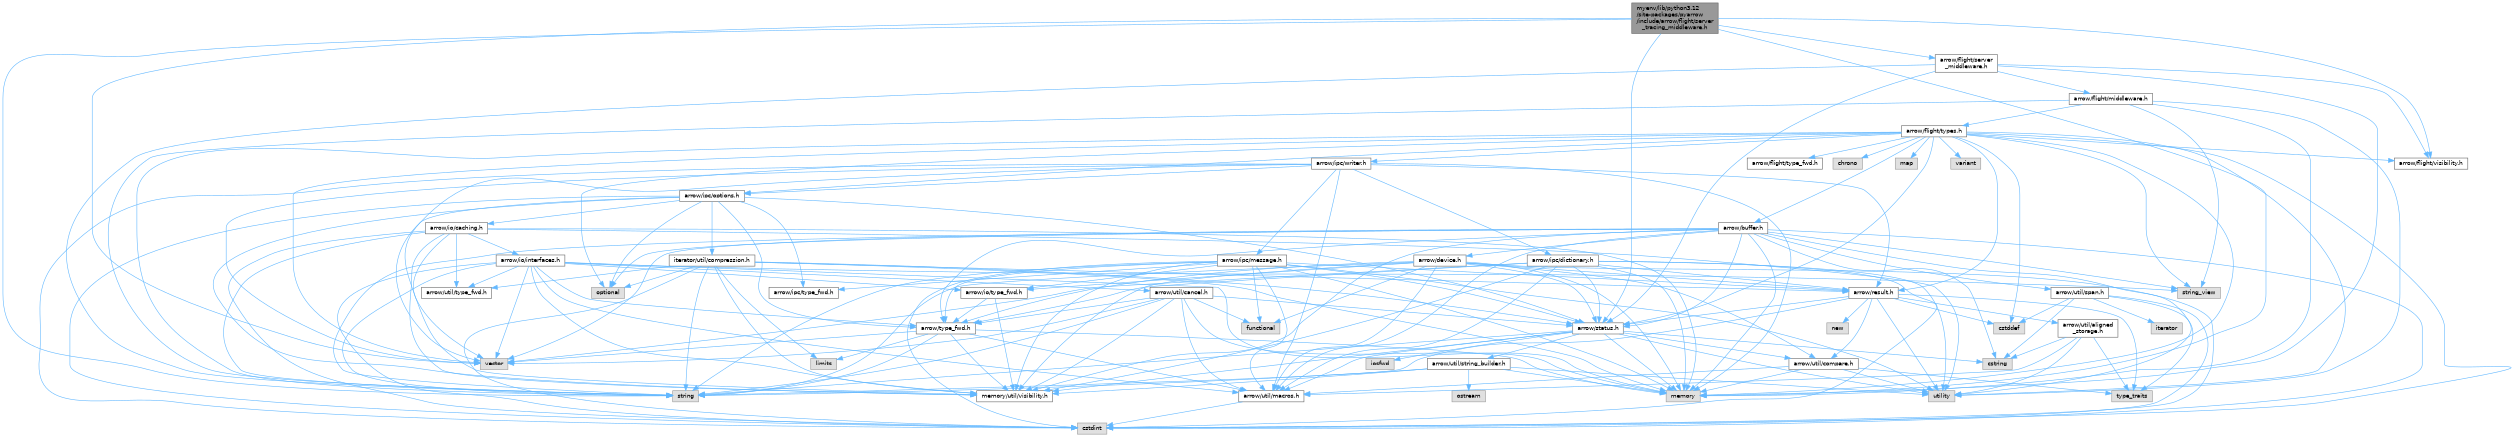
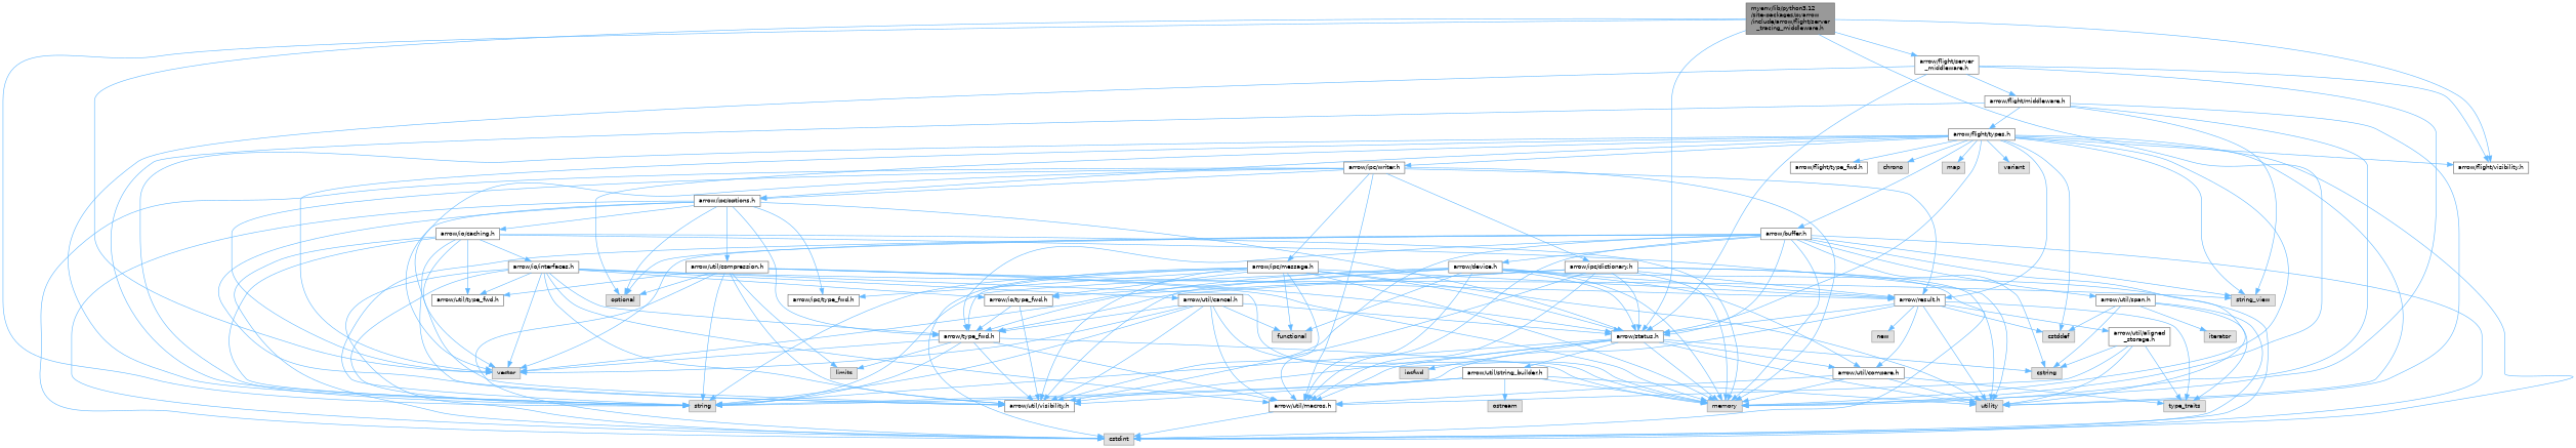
  digraph {
    node [color=grey40 fillcolor=white fontname=Helvetica fontsize=10 shape=box style=filled]
    edge [color=steelblue1 fontname=Helvetica fontsize=10 labelfontname=Helvetica labelfontsize=10 style=solid]
    n1 [color=gray40 fillcolor=grey60 fontcolor=black height=0.2 label="myenv/lib/python3.12\l/site-packages/pyarrow\l/include/arrow/flight/server\l_tracing_middleware.h" width=0.4]
    n2 [color=grey60 fillcolor="#E0E0E0" height=0.2 label=memory width=0.4]
    n3 [color=grey60 fillcolor="#E0E0E0" height=0.2 label=string width=0.4]
    n4 [color=grey60 fillcolor="#E0E0E0" height=0.2 label=vector width=0.4]
    n5 [height=0.2 label="arrow/flight/server\l_middleware.h" width=0.4]
    n6 [height=0.2 label="arrow/status.h" width=0.4]
    n7 [height=0.2 label="arrow/flight/visibility.h" width=0.4]
    n8 [height=0.2 label="arrow/flight/middleware.h" width=0.4]
    n9 [color=grey60 fillcolor="#E0E0E0" height=0.2 label=utility width=0.4]
    n10 [color=grey60 fillcolor="#E0E0E0" height=0.2 label=cstring width=0.4]
    n11 [height=0.2 label="arrow/util/macros.h" width=0.4]
-   n12 [height=0.2 label="memory/util/visibility.h" width=0.4]
+   n12 [height=0.2 label="arrow/util/visibility.h" width=0.4]
    n13 [height=0.2 label="arrow/util/compare.h" width=0.4]
    n14 [color=grey60 fillcolor="#E0E0E0" height=0.2 label=iosfwd width=0.4]
    n15 [height=0.2 label="arrow/util/string_builder.h" width=0.4]
    n16 [color=grey60 fillcolor="#E0E0E0" height=0.2 label=string_view width=0.4]
    n17 [height=0.2 label="arrow/flight/types.h" width=0.4]
    n18 [height=0.2 label="arrow/flight/type_fwd.h" width=0.4]
    n19 [color=grey60 fillcolor="#E0E0E0" height=0.2 label=chrono width=0.4]
    n20 [color=grey60 fillcolor="#E0E0E0" height=0.2 label=cstddef width=0.4]
    n21 [color=grey60 fillcolor="#E0E0E0" height=0.2 label=cstdint width=0.4]
    n22 [color=grey60 fillcolor="#E0E0E0" height=0.2 label=map width=0.4]
    n23 [color=grey60 fillcolor="#E0E0E0" height=0.2 label=optional width=0.4]
    n24 [color=grey60 fillcolor="#E0E0E0" height=0.2 label=variant width=0.4]
    n25 [height=0.2 label="arrow/buffer.h" width=0.4]
    n26 [height=0.2 label="arrow/result.h" width=0.4]
    n27 [height=0.2 label="arrow/ipc/options.h" width=0.4]
    n28 [height=0.2 label="arrow/ipc/writer.h" width=0.4]
    n29 [height=0.2 label="arrow/device.h" width=0.4]
    n30 [height=0.2 label="arrow/type_fwd.h" width=0.4]
    n31 [height=0.2 label="arrow/util/span.h" width=0.4]
    n32 [color=grey60 fillcolor="#E0E0E0" height=0.2 label=new width=0.4]
    n33 [color=grey60 fillcolor="#E0E0E0" height=0.2 label=type_traits width=0.4]
    n34 [height=0.2 label="arrow/util/aligned\l_storage.h" width=0.4]
    n35 [height=0.2 label="arrow/io/caching.h" width=0.4]
    n36 [height=0.2 label="arrow/ipc/type_fwd.h" width=0.4]
-   n37 [height=0.2 label="iterator/util/compression.h" width=0.4]
+   n37 [height=0.2 label="arrow/util/compression.h" width=0.4]
    n38 [height=0.2 label="arrow/ipc/dictionary.h" width=0.4]
    n39 [height=0.2 label="arrow/ipc/message.h" width=0.4]
    n40 [color=grey60 fillcolor="#E0E0E0" height=0.2 label=functional width=0.4]
    n41 [height=0.2 label="arrow/io/type_fwd.h" width=0.4]
    n42 [color=grey60 fillcolor="#E0E0E0" height=0.2 label=limits width=0.4]
    n43 [color=grey60 fillcolor="#E0E0E0" height=0.2 label=iterator width=0.4]
    n44 [color=grey60 fillcolor="#E0E0E0" height=0.2 label=ostream width=0.4]
    n45 [height=0.2 label="arrow/io/interfaces.h" width=0.4]
    n46 [height=0.2 label="arrow/util/type_fwd.h" width=0.4]
    n47 [height=0.2 label="arrow/util/cancel.h" width=0.4]
    n1 -> n2
    n1 -> n3
    n1 -> n4
    n1 -> n5
    n1 -> n6
    n1 -> n7
    n5 -> n2
    n5 -> n3
    n5 -> n6
    n5 -> n7
    n5 -> n8
    n6 -> n2
    n6 -> n3
    n6 -> n9
    n6 -> n10
    n6 -> n11
    n6 -> n12
    n6 -> n13
    n6 -> n14
    n6 -> n15
    n8 -> n2
    n8 -> n3
    n8 -> n9
    n8 -> n16
    n8 -> n17
    n11 -> n21
    n13 -> n2
    n13 -> n9
    n13 -> n11
    n13 -> n33
    n15 -> n2
    n15 -> n3
    n15 -> n9
    n15 -> n12
    n15 -> n44
    n17 -> n2
    n17 -> n3
    n17 -> n4
    n17 -> n6
    n17 -> n7
    n17 -> n9
    n17 -> n16
    n17 -> n18
    n17 -> n19
    n17 -> n20
    n17 -> n21
    n17 -> n22
    n17 -> n23
    n17 -> n24
    n17 -> n25
    n17 -> n26
    n17 -> n27
    n17 -> n28
    n25 -> n2
    n25 -> n3
    n25 -> n4
    n25 -> n6
    n25 -> n9
    n25 -> n10
    n25 -> n11
    n25 -> n12
    n25 -> n16
    n25 -> n21
    n25 -> n23
    n25 -> n29
    n25 -> n30
    n25 -> n31
    n26 -> n3
    n26 -> n6
    n26 -> n9
    n26 -> n13
    n26 -> n20
    n26 -> n32
    n26 -> n33
    n26 -> n34
    n27 -> n4
    n27 -> n6
    n27 -> n12
    n27 -> n21
    n27 -> n23
    n27 -> n30
    n27 -> n35
    n27 -> n36
    n27 -> n37
    n28 -> n2
    n28 -> n4
    n28 -> n11
    n28 -> n12
    n28 -> n21
    n28 -> n26
    n28 -> n27
    n28 -> n38
    n28 -> n39
    n29 -> n2
    n29 -> n3
    n29 -> n6
    n29 -> n11
    n29 -> n12
    n29 -> n13
    n29 -> n21
    n29 -> n26
    n29 -> n30
    n29 -> n40
    n29 -> n41
    n30 -> n2
    n30 -> n3
    n30 -> n4
    n30 -> n11
    n30 -> n12
    n30 -> n42
    n31 -> n10
    n31 -> n20
    n31 -> n21
    n31 -> n33
    n31 -> n43
    n34 -> n9
    n34 -> n10
    n34 -> n11
    n34 -> n33
    n35 -> n2
    n35 -> n3
    n35 -> n4
    n35 -> n9
    n35 -> n12
    n35 -> n21
    n35 -> n45
    n35 -> n46
    n37 -> n2
    n37 -> n3
    n37 -> n6
    n37 -> n12
    n37 -> n21
    n37 -> n23
    n37 -> n26
    n37 -> n42
    n37 -> n46
    n38 -> n2
    n38 -> n4
    n38 -> n6
    n38 -> n9
    n38 -> n11
    n38 -> n12
    n38 -> n21
    n38 -> n26
    n38 -> n30
    n39 -> n2
    n39 -> n3
    n39 -> n6
    n39 -> n9
    n39 -> n11
    n39 -> n12
    n39 -> n21
    n39 -> n26
    n39 -> n30
    n39 -> n36
    n39 -> n40
    n39 -> n41
    n41 -> n12
    n41 -> n30
    n45 -> n2
    n45 -> n3
    n45 -> n4
    n45 -> n11
    n45 -> n12
    n45 -> n16
    n45 -> n21
    n45 -> n30
    n45 -> n41
    n45 -> n46
    n45 -> n47
    n47 -> n2
    n47 -> n3
    n47 -> n4
    n47 -> n6
    n47 -> n11
    n47 -> n12
    n47 -> n30
    n47 -> n40
  }
